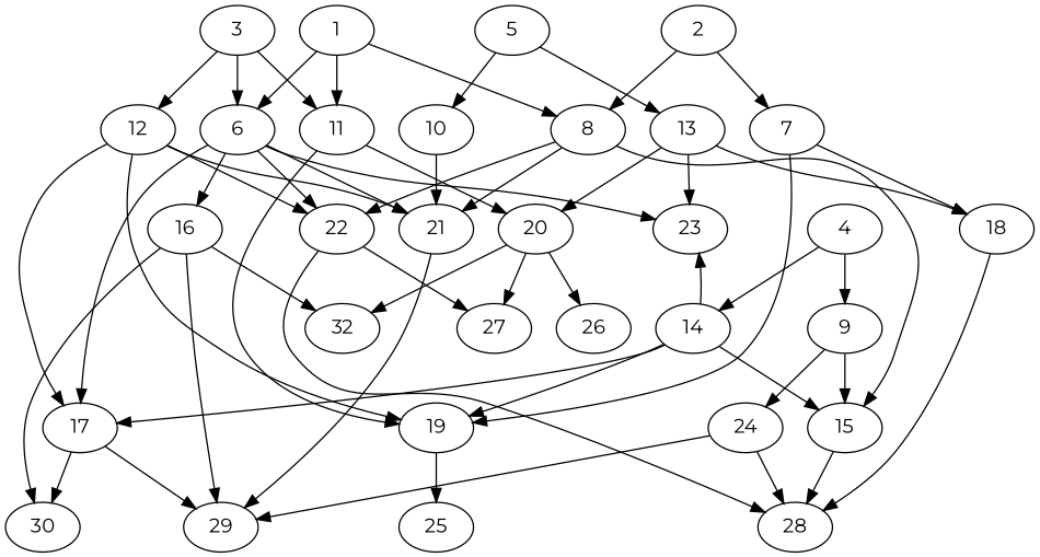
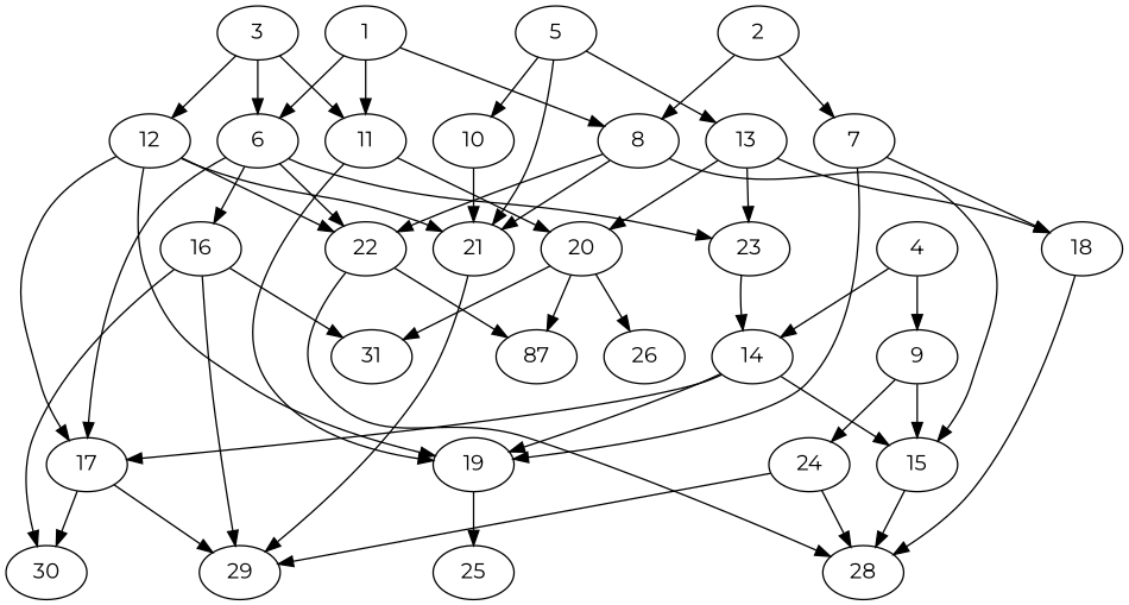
  digraph {
    fontname=Montserrat
    node [alpha=0.02 fontname=Montserrat]
    edge [fontname=Montserrat]
    1 [expect_size=44435651496031289344]
    6 [alpha=0.15 expect_size=3989467289192339]
    8 [alpha=0.11 expect_size=8204556867785059]
    11 [alpha=0.01 expect_size=466246770824484736]
    16 [alpha=0.16 expect_size=1635702400283234533376]
    17 [alpha=0.15 expect_size=11074728207644314]
    21 [alpha=0.17 expect_size=227066865802551328]
    22 [alpha=0.12 expect_size=1893959188105977135104]
    23 [alpha=0.06 expect_size=436632864723988352]
    15 [expect_size=966986472010868064256]
    19 [alpha=0.03 expect_size=136313503054706848]
    20 [alpha=0.06 expect_size=22105042997215612]
    29 [alpha=0.11 expect_size=5718377152613527]
    30 [alpha=0.10 expect_size=82773379649164736]
-   31 [expect_size=563509108017679360 label=32]
+   31 [expect_size=563509108017679360]
    28 [alpha=0.07 expect_size=28877768044002504]
-   27 [alpha=0.10 expect_size=59840640471565208]
+   27 [alpha=0.10 expect_size=59840640471565208 label=87]
    25 [alpha=0.18 expect_size=12309816613848148]
    26 [alpha=0.18 expect_size=985715812041077504]
    2 [alpha=0.01 expect_size=778342355812079360]
    7 [alpha=0.16 expect_size=1524443819193397248]
    18 [alpha=0.11 expect_size=136309770211227616]
    3 [alpha=0.09 expect_size=334499936650974461952]
    12 [alpha=0.08 expect_size=15726336422780890]
    4 [alpha=0.03 expect_size=671797404076872960]
    9 [alpha=0.07 expect_size=20915765411856796]
    14 [alpha=0.18 expect_size=268200617350800000]
    24 [alpha=0.06 expect_size=1134100101172341768192]
    5 [alpha=0.01 expect_size=261494722294850781184]
    10 [alpha=0.13 expect_size=51241103566831616000]
    13 [alpha=0.20 expect_size=1006373295404089344000]
    1 -> 6
    1 -> 8
    1 -> 11
    6 -> 16
    6 -> 17
-   6 -> 21
+   5 -> 21
    6 -> 22
    6 -> 23
    8 -> 21
    8 -> 22
    8 -> 15
    11 -> 19
    11 -> 20
    16 -> 29
    16 -> 30
    16 -> 31
    17 -> 29
    17 -> 30
    21 -> 29
    22 -> 28
    22 -> 27
    15 -> 28
    19 -> 25
    20 -> 31
    20 -> 27
    20 -> 26
    2 -> 8
    2 -> 7
    7 -> 19
    7 -> 18
    18 -> 28
    3 -> 6
    3 -> 11
    3 -> 12
    12 -> 17
    12 -> 21
    12 -> 22
    12 -> 19
    4 -> 9
    4 -> 14
    9 -> 15
    9 -> 24
    14 -> 17
-   14 -> 23
+   23 -> 14
    14 -> 15
    14 -> 19
    24 -> 29
    24 -> 28
    5 -> 10
    5 -> 13
    10 -> 21
    13 -> 23
    13 -> 20
    13 -> 18
  }
